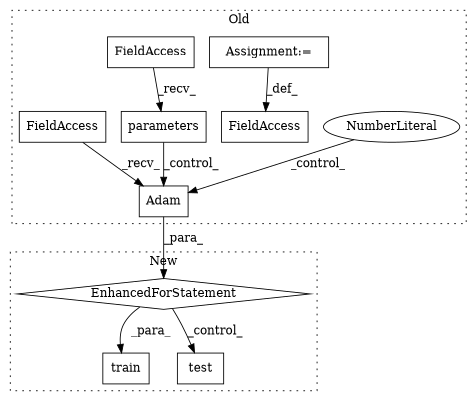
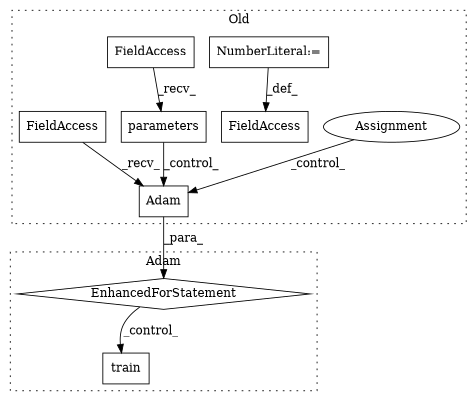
  digraph {
    node [a=32 l="5,1" shape=box]
    n1 [label=Adam s="1561,1595"]
-   n2 [a=34 l=4 label=NumberLiteral s=1585 shape=ellipse]
+   n2 [a=34 l=4 label=Assignment s=1585 shape=ellipse]
    n3 [a=22 l=9 label=FieldAccess s=1539]
-   n4 [a=7 l=1 label="Assignment:=" s=1548]
+   n4 [a=7 l=1 label="NumberLiteral:=" s=1548]
    n5 [l=12 label=parameters s=1572]
    n6 [a=22 l=5 label=FieldAccess s=1566]
    n7 [a=22 l=11 label=FieldAccess s=1549]
    n8 [l=7 label=train s=2254]
    n9 [a=70 l="53,2" label=EnhancedForStatement s="1969,2044" shape=diamond]
-   n10 [label=test s="2275,2288"]
    subgraph cluster_1 {
      label=Old
      style=dotted
      n1
      n2
      n3
      n4
      n5
      n6
      n7
    }
    subgraph cluster_2 {
-     label=New
+     label=Adam
      style=dotted
      n8
      n9
-     n10
    }
    n1 -> n9 [label=_para_]
    n2 -> n1 [label=_control_]
    n4 -> n3 [label=_def_]
    n5 -> n1 [label=_control_]
    n6 -> n5 [label=_recv_]
    n7 -> n1 [label=_recv_]
-   n9 -> n8 [label=_para_]
-   n9 -> n10 [label=_control_]
+   n9 -> n8 [label=_control_]
  }
